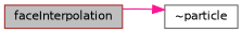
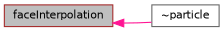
  digraph {
    rankdir=LR
    node [fontname=Helvetica fontsize=10 shape=record]
    n1 [color=brown fillcolor=grey75 fontcolor=black height=0.2 label=faceInterpolation style=filled width=0.4]
    n2 [color=gray40 height=0.2 label="~particle" width=0.4]
-   n2 -> n1 [color=deeppink dir=back fontname=Helvetica fontsize=10 labelfontname=Helvetica labelfontsize=10 style=solid]
+   n1 -> n2 [color=deeppink dir=back fontname=Helvetica fontsize=10 labelfontname=Helvetica labelfontsize=10 style=solid]
  }
